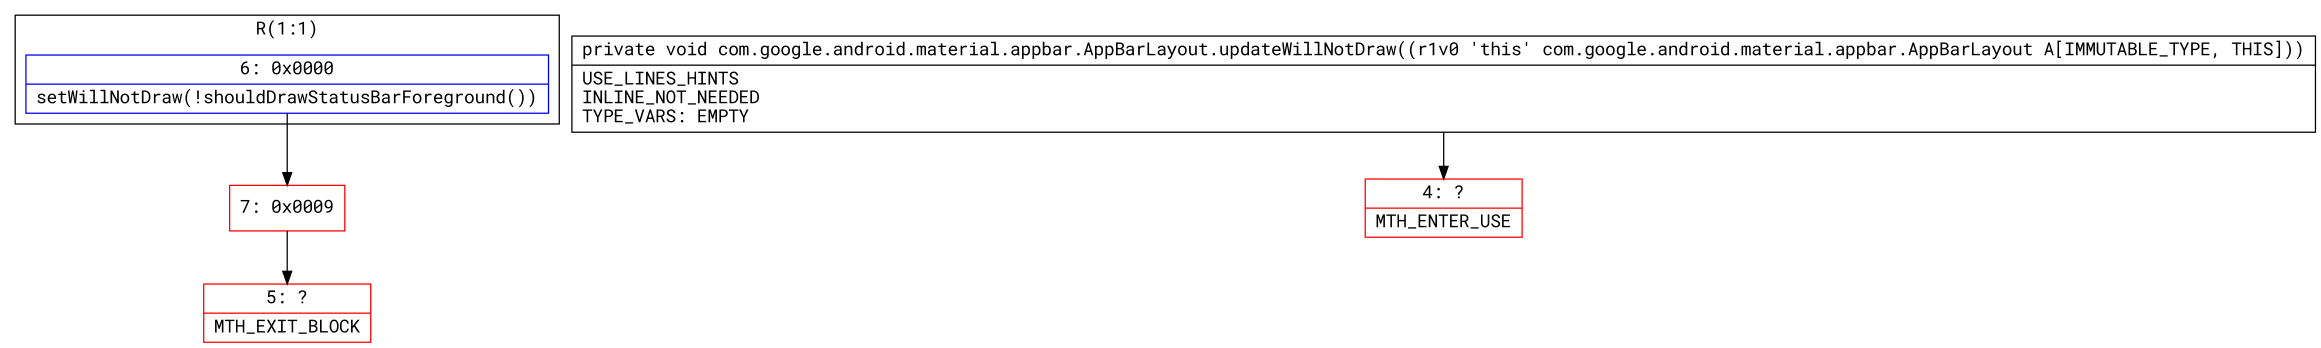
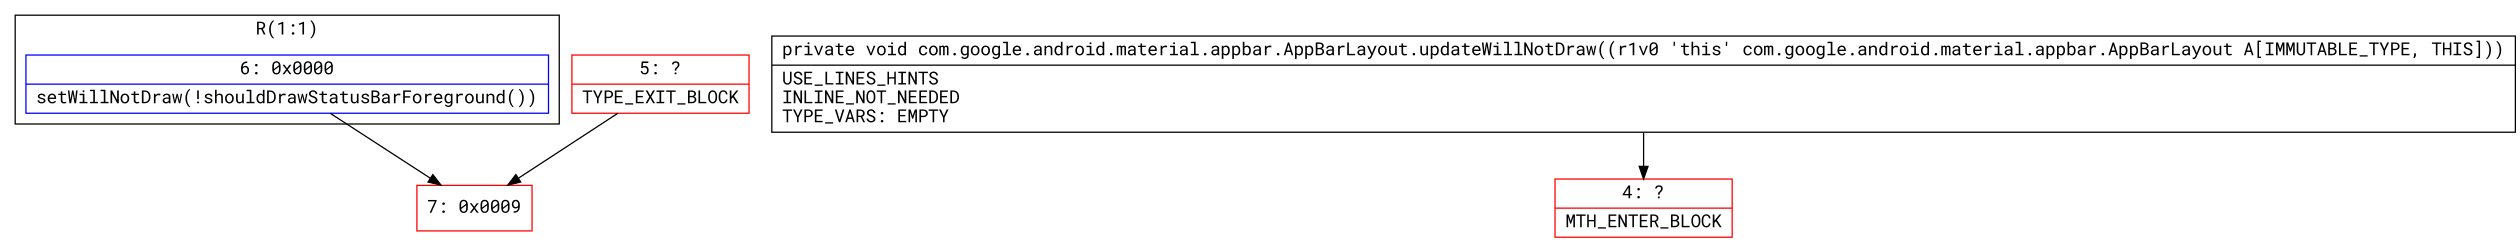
  digraph {
    fontname="Roboto Mono"
    node [color=red fontname="Roboto Mono" shape=record]
    edge [fontname="Roboto Mono"]
    n1 [color=blue label="{6\:\ 0x0000|setWillNotDraw(!shouldDrawStatusBarForeground())\l}"]
    n2 [label="{7\:\ 0x0009}"]
-   n3 [label="{5\:\ ?|MTH_EXIT_BLOCK\l}"]
-   n4 [label="{4\:\ ?|MTH_ENTER_USE\l}"]
+   n3 [label="{5\:\ ?|TYPE_EXIT_BLOCK\l}"]
+   n4 [label="{4\:\ ?|MTH_ENTER_BLOCK\l}"]
    n5 [label="{private void com.google.android.material.appbar.AppBarLayout.updateWillNotDraw((r1v0 'this' com.google.android.material.appbar.AppBarLayout A[IMMUTABLE_TYPE, THIS]))  | USE_LINES_HINTS\lINLINE_NOT_NEEDED\lTYPE_VARS: EMPTY\l}" color=""]
    subgraph cluster_1 {
      label="R(1:1)"
      n1
    }
    n1 -> n2
-   n2 -> n3
+   n3 -> n2
    n5 -> n4
  }
